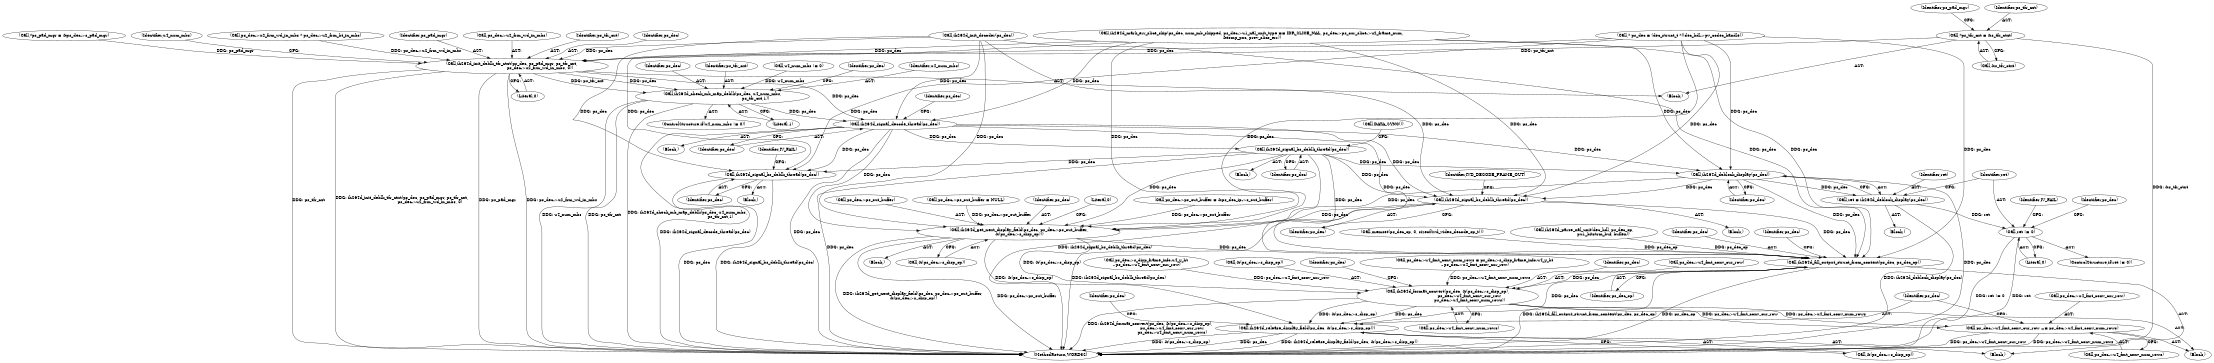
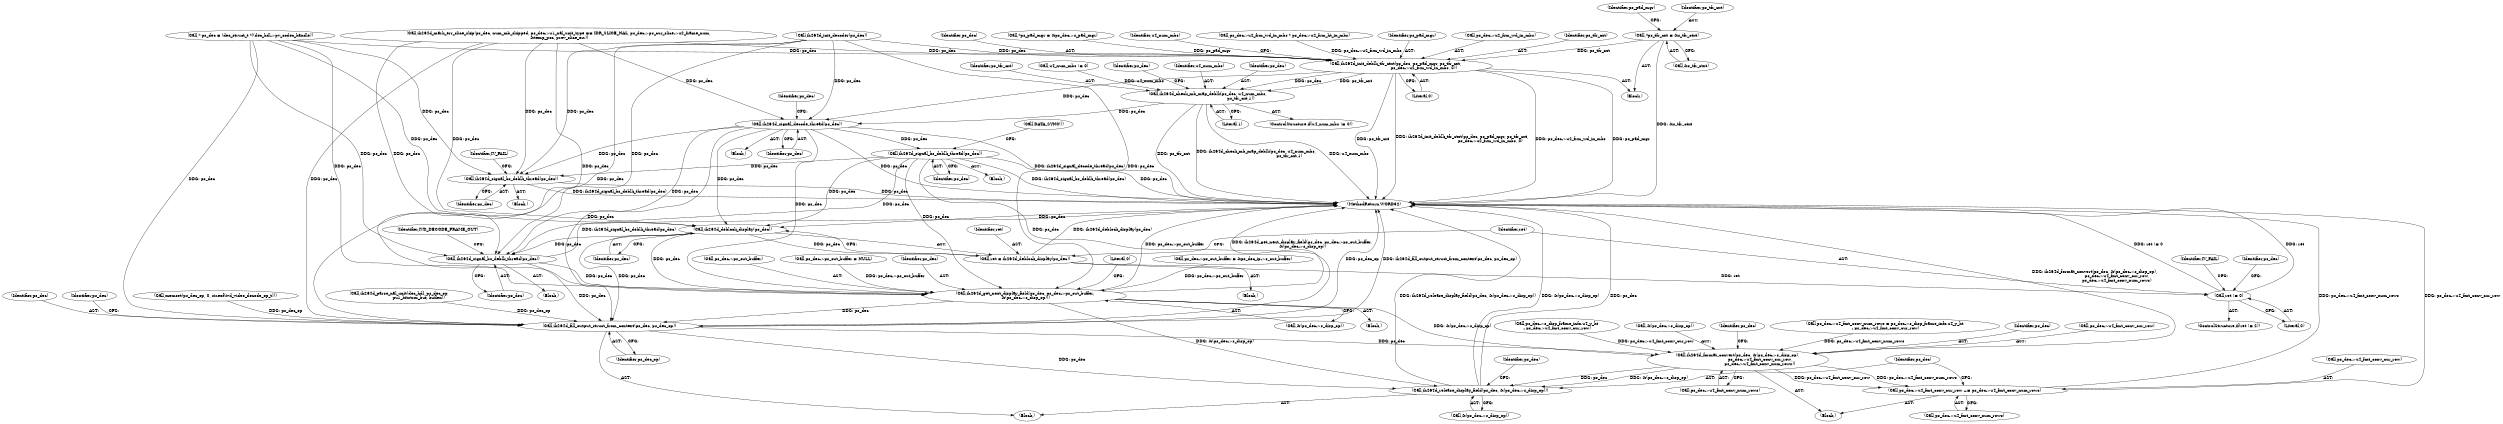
  digraph {
    n1 [label="(Call,*ps_tfr_cxt = &s_tfr_ctxt)"]
    n2 [label="(Call,ih264d_init_deblk_tfr_ctxt(ps_dec, ps_pad_mgr, ps_tfr_cxt,\n                                           ps_dec->u2_frm_wd_in_mbs, 0))"]
    n3 [label="(MethodReturn,WORD32)"]
    n4 [label="(Call,&s_tfr_ctxt)"]
    n5 [label="(Block,)"]
    n6 [label="(Call,ih264d_check_mb_map_deblk(ps_dec, u4_num_mbs,\n                                                   ps_tfr_cxt,1))"]
    n7 [label="(Call,ih264d_signal_decode_thread(ps_dec))"]
    n8 [label="(Literal,0)"]
    n9 [label="(ControlStructure,if(u4_num_mbs != 0))"]
    n10 [label="(Literal,1)"]
    n11 [label="(Call,ih264d_signal_bs_deblk_thread(ps_dec))"]
    n12 [label="(Call,ih264d_signal_bs_deblk_thread(ps_dec))"]
    n13 [label="(Call,ih264d_deblock_display(ps_dec))"]
    n14 [label="(Call,ih264d_signal_bs_deblk_thread(ps_dec))"]
    n15 [label="(Call,ih264d_get_next_display_field(ps_dec, ps_dec->ps_out_buffer,\n &(ps_dec->s_disp_op)))"]
    n16 [label="(Call,ih264d_fill_output_struct_from_context(ps_dec, ps_dec_op))"]
    n17 [label="(Block,)"]
    n18 [label="(Identifier,ps_dec)"]
    n19 [label="(Block,)"]
    n20 [label="(Identifier,ps_dec)"]
    n21 [label="(Identifier,ps_dec)"]
    n22 [label="(Block,)"]
    n23 [label="(Call,ret = ih264d_deblock_display(ps_dec))"]
    n24 [label="(Identifier,ps_dec)"]
    n25 [label="(Identifier,ps_dec)"]
    n26 [label="(Block,)"]
    n27 [label="(Call,ih264d_format_convert(ps_dec, &(ps_dec->s_disp_op),\n                                  ps_dec->u4_fmt_conv_cur_row,\n                                  ps_dec->u4_fmt_conv_num_rows))"]
    n28 [label="(Call,ih264d_release_display_field(ps_dec, &(ps_dec->s_disp_op)))"]
    n29 [label="(Block,)"]
    n30 [label="(Call,&(ps_dec->s_disp_op))"]
    n31 [label="(Identifier,ps_dec_op)"]
    n32 [label="(Block,)"]
    n33 [label="(Call,ret != 0)"]
    n34 [label="(Block,)"]
    n35 [label="(Literal,0)"]
-   n36 [label="(ControlStructure,if(ret != 0))"]
+   n36 [label="(ControlStructure,if(ret != 2))"]
    n37 [label="(Call,ps_dec->u4_fmt_conv_cur_row += ps_dec->u4_fmt_conv_num_rows)"]
    n38 [label="(Block,)"]
    n39 [label="(Call,ps_dec->u4_fmt_conv_num_rows)"]
    n40 [label="(Call,&(ps_dec->s_disp_op))"]
    n41 [label="(Call,ps_dec->u4_fmt_conv_num_rows)"]
    n42 [label="(Identifier,ps_tfr_cxt)"]
    n43 [label="(Identifier,u4_num_mbs)"]
    n44 [label="(Identifier,ps_dec)"]
    n45 [label="(Identifier,IV_FAIL)"]
    n46 [label="(Identifier,ret)"]
    n47 [label="(Identifier,ps_dec)"]
    n48 [label="(Call,*ps_pad_mgr = &ps_dec->s_pad_mgr)"]
    n49 [label="(Identifier,IV_FAIL)"]
    n50 [label="(Call,ps_dec->u4_fmt_conv_cur_row)"]
    n51 [label="(Call,ps_dec->u4_fmt_conv_num_rows = ps_dec->s_disp_frame_info.u4_y_ht\n - ps_dec->u4_fmt_conv_cur_row)"]
    n52 [label="(Call,ih264d_mark_err_slice_skip(ps_dec, num_mb_skipped, ps_dec->u1_nal_unit_type == IDR_SLICE_NAL, ps_dec->ps_cur_slice->u2_frame_num,\n &temp_poc, prev_slice_err))"]
    n53 [label="(Identifier,u4_num_mbs)"]
    n54 [label="(Call,memset(ps_dec_op, 0, sizeof(ivd_video_decode_op_t)))"]
    n55 [label="(Identifier,ps_dec)"]
    n56 [label="(Identifier,ret)"]
    n57 [label="(Call,ps_dec->u2_frm_wd_in_mbs * ps_dec->u2_frm_ht_in_mbs)"]
    n58 [label="(Call,ps_dec->ps_out_buffer = &ps_dec_ip->s_out_buffer)"]
    n59 [label="(Call,* ps_dec = (dec_struct_t *)(dec_hdl->pv_codec_handle))"]
    n60 [label="(Call,ps_dec->ps_out_buffer)"]
    n61 [label="(Call,ps_dec->ps_out_buffer = NULL)"]
    n62 [label="(Identifier,ps_pad_mgr)"]
    n63 [label="(Identifier,ps_dec)"]
    n64 [label="(Identifier,ps_dec)"]
    n65 [label="(Identifier,ps_tfr_cxt)"]
    n66 [label="(Call,ih264d_parse_nal_unit(dec_hdl, ps_dec_op,\n                              pu1_bitstrm_buf, buflen))"]
    n67 [label="(Identifier,ps_dec)"]
    n68 [label="(Call,ps_dec->u2_frm_wd_in_mbs)"]
    n69 [label="(Identifier,IVD_DECODE_FRAME_OUT)"]
    n70 [label="(Literal,0)"]
    n71 [label="(Identifier,ps_dec)"]
    n72 [label="(Identifier,ps_dec)"]
    n73 [label="(Identifier,ps_pad_mgr)"]
    n74 [label="(Call,ps_dec->u4_fmt_conv_cur_row)"]
    n75 [label="(Call,ps_dec->s_disp_frame_info.u4_y_ht\n - ps_dec->u4_fmt_conv_cur_row)"]
    n76 [label="(Identifier,ps_tfr_cxt)"]
    n77 [label="(Call,&(ps_dec->s_disp_op))"]
    n78 [label="(Identifier,ps_dec)"]
    n79 [label="(Call,ih264d_init_decoder(ps_dec))"]
    n80 [label="(Call,DATA_SYNC())"]
    n81 [label="(Identifier,ps_dec)"]
    n82 [label="(Call,u4_num_mbs != 0)"]
    n83 [label="(Identifier,ps_dec)"]
    n84 [label="(Identifier,ps_dec)"]
    n1 -> n2 [label="DDG: ps_tfr_cxt"]
    n1 -> n3 [label="DDG: &s_tfr_ctxt"]
    n1 -> n4 [label="CFG: "]
    n1 -> n5 [label="AST: "]
    n2 -> n3 [label="DDG: ps_pad_mgr"]
    n2 -> n3 [label="DDG: ps_dec->u2_frm_wd_in_mbs"]
    n2 -> n3 [label="DDG: ps_tfr_cxt"]
    n2 -> n3 [label="DDG: ih264d_init_deblk_tfr_ctxt(ps_dec, ps_pad_mgr, ps_tfr_cxt,\n                                           ps_dec->u2_frm_wd_in_mbs, 0)"]
    n2 -> n5 [label="AST: "]
    n2 -> n6 [label="DDG: ps_dec"]
    n2 -> n6 [label="DDG: ps_tfr_cxt"]
    n2 -> n7 [label="DDG: ps_dec"]
    n2 -> n8 [label="CFG: "]
    n4 -> n1 [label="AST: "]
    n6 -> n3 [label="DDG: u4_num_mbs"]
    n6 -> n3 [label="DDG: ps_tfr_cxt"]
    n6 -> n3 [label="DDG: ih264d_check_mb_map_deblk(ps_dec, u4_num_mbs,\n                                                   ps_tfr_cxt,1)"]
    n6 -> n7 [label="DDG: ps_dec"]
    n6 -> n9 [label="AST: "]
    n6 -> n10 [label="CFG: "]
    n7 -> n3 [label="DDG: ps_dec"]
    n7 -> n3 [label="DDG: ih264d_signal_decode_thread(ps_dec)"]
    n7 -> n11 [label="DDG: ps_dec"]
    n7 -> n12 [label="DDG: ps_dec"]
    n7 -> n13 [label="DDG: ps_dec"]
    n7 -> n14 [label="DDG: ps_dec"]
    n7 -> n15 [label="DDG: ps_dec"]
    n7 -> n16 [label="DDG: ps_dec"]
    n7 -> n17 [label="AST: "]
    n7 -> n18 [label="CFG: "]
    n8 -> n2 [label="AST: "]
    n10 -> n6 [label="AST: "]
    n11 -> n3 [label="DDG: ps_dec"]
    n11 -> n3 [label="DDG: ih264d_signal_bs_deblk_thread(ps_dec)"]
    n11 -> n12 [label="DDG: ps_dec"]
    n11 -> n13 [label="DDG: ps_dec"]
    n11 -> n14 [label="DDG: ps_dec"]
    n11 -> n15 [label="DDG: ps_dec"]
    n11 -> n16 [label="DDG: ps_dec"]
    n11 -> n19 [label="AST: "]
    n11 -> n20 [label="CFG: "]
    n12 -> n3 [label="DDG: ps_dec"]
    n12 -> n3 [label="DDG: ih264d_signal_bs_deblk_thread(ps_dec)"]
    n12 -> n21 [label="CFG: "]
    n12 -> n22 [label="AST: "]
-   n13 -> n3 [label="DDG: ps_dec"]
+   n3 -> n13 [label="DDG: ps_dec"]
    n13 -> n14 [label="DDG: ps_dec"]
    n13 -> n15 [label="DDG: ps_dec"]
    n13 -> n16 [label="DDG: ps_dec"]
    n13 -> n23 [label="AST: "]
    n13 -> n23 [label="DDG: ps_dec"]
    n13 -> n24 [label="CFG: "]
    n14 -> n3 [label="DDG: ih264d_signal_bs_deblk_thread(ps_dec)"]
    n14 -> n15 [label="DDG: ps_dec"]
    n14 -> n16 [label="DDG: ps_dec"]
    n14 -> n25 [label="CFG: "]
    n14 -> n26 [label="AST: "]
    n15 -> n3 [label="DDG: ps_dec->ps_out_buffer"]
    n15 -> n3 [label="DDG: ih264d_get_next_display_field(ps_dec, ps_dec->ps_out_buffer,\n &(ps_dec->s_disp_op))"]
    n15 -> n16 [label="DDG: ps_dec"]
    n15 -> n27 [label="DDG: &(ps_dec->s_disp_op)"]
    n15 -> n28 [label="DDG: &(ps_dec->s_disp_op)"]
    n15 -> n29 [label="AST: "]
    n15 -> n30 [label="CFG: "]
    n16 -> n3 [label="DDG: ih264d_fill_output_struct_from_context(ps_dec, ps_dec_op)"]
    n16 -> n3 [label="DDG: ps_dec_op"]
    n16 -> n27 [label="DDG: ps_dec"]
    n16 -> n28 [label="DDG: ps_dec"]
    n16 -> n31 [label="CFG: "]
    n16 -> n32 [label="AST: "]
    n18 -> n7 [label="AST: "]
    n20 -> n11 [label="AST: "]
    n21 -> n12 [label="AST: "]
    n23 -> n3 [label="DDG: ih264d_deblock_display(ps_dec)"]
    n23 -> n13 [label="CFG: "]
    n23 -> n33 [label="DDG: ret"]
    n23 -> n34 [label="AST: "]
    n24 -> n13 [label="AST: "]
    n25 -> n14 [label="AST: "]
    n27 -> n3 [label="DDG: ih264d_format_convert(ps_dec, &(ps_dec->s_disp_op),\n                                  ps_dec->u4_fmt_conv_cur_row,\n                                  ps_dec->u4_fmt_conv_num_rows)"]
    n27 -> n28 [label="DDG: ps_dec"]
    n27 -> n28 [label="DDG: &(ps_dec->s_disp_op)"]
    n27 -> n37 [label="DDG: ps_dec->u4_fmt_conv_num_rows"]
    n27 -> n37 [label="DDG: ps_dec->u4_fmt_conv_cur_row"]
    n27 -> n38 [label="AST: "]
    n27 -> n39 [label="CFG: "]
    n28 -> n3 [label="DDG: ps_dec"]
    n28 -> n3 [label="DDG: ih264d_release_display_field(ps_dec, &(ps_dec->s_disp_op))"]
    n28 -> n3 [label="DDG: &(ps_dec->s_disp_op)"]
    n28 -> n32 [label="AST: "]
    n28 -> n40 [label="CFG: "]
    n30 -> n15 [label="AST: "]
    n31 -> n16 [label="AST: "]
    n33 -> n3 [label="DDG: ret != 0"]
    n33 -> n3 [label="DDG: ret"]
    n33 -> n35 [label="CFG: "]
    n33 -> n36 [label="AST: "]
    n35 -> n33 [label="AST: "]
    n37 -> n3 [label="DDG: ps_dec->u4_fmt_conv_num_rows"]
    n37 -> n3 [label="DDG: ps_dec->u4_fmt_conv_cur_row"]
    n37 -> n38 [label="AST: "]
    n37 -> n41 [label="CFG: "]
    n39 -> n27 [label="AST: "]
    n40 -> n28 [label="AST: "]
    n41 -> n37 [label="AST: "]
    n42 -> n2 [label="AST: "]
    n43 -> n6 [label="AST: "]
    n44 -> n7 [label="CFG: "]
    n45 -> n12 [label="CFG: "]
    n46 -> n23 [label="CFG: "]
    n46 -> n33 [label="AST: "]
    n47 -> n2 [label="AST: "]
    n48 -> n2 [label="DDG: ps_pad_mgr"]
    n49 -> n33 [label="CFG: "]
    n50 -> n37 [label="AST: "]
    n51 -> n27 [label="DDG: ps_dec->u4_fmt_conv_num_rows"]
    n52 -> n2 [label="DDG: ps_dec"]
    n52 -> n7 [label="DDG: ps_dec"]
    n52 -> n12 [label="DDG: ps_dec"]
    n52 -> n13 [label="DDG: ps_dec"]
    n52 -> n14 [label="DDG: ps_dec"]
    n52 -> n15 [label="DDG: ps_dec"]
    n52 -> n16 [label="DDG: ps_dec"]
    n53 -> n2 [label="CFG: "]
    n54 -> n16 [label="DDG: ps_dec_op"]
    n55 -> n28 [label="CFG: "]
    n56 -> n23 [label="AST: "]
    n57 -> n2 [label="DDG: ps_dec->u2_frm_wd_in_mbs"]
    n58 -> n15 [label="DDG: ps_dec->ps_out_buffer"]
    n59 -> n2 [label="DDG: ps_dec"]
    n59 -> n12 [label="DDG: ps_dec"]
    n59 -> n13 [label="DDG: ps_dec"]
    n59 -> n14 [label="DDG: ps_dec"]
    n59 -> n15 [label="DDG: ps_dec"]
    n59 -> n16 [label="DDG: ps_dec"]
    n60 -> n15 [label="AST: "]
    n61 -> n15 [label="DDG: ps_dec->ps_out_buffer"]
    n62 -> n2 [label="AST: "]
    n63 -> n15 [label="AST: "]
    n64 -> n6 [label="AST: "]
    n65 -> n6 [label="AST: "]
    n66 -> n16 [label="DDG: ps_dec_op"]
    n67 -> n33 [label="CFG: "]
    n68 -> n2 [label="AST: "]
    n69 -> n14 [label="CFG: "]
    n70 -> n15 [label="CFG: "]
    n71 -> n16 [label="AST: "]
    n72 -> n27 [label="AST: "]
    n73 -> n1 [label="CFG: "]
    n74 -> n27 [label="AST: "]
    n75 -> n27 [label="DDG: ps_dec->u4_fmt_conv_cur_row"]
    n76 -> n1 [label="AST: "]
    n77 -> n27 [label="AST: "]
    n78 -> n16 [label="CFG: "]
    n79 -> n2 [label="DDG: ps_dec"]
    n79 -> n7 [label="DDG: ps_dec"]
    n79 -> n12 [label="DDG: ps_dec"]
    n79 -> n14 [label="DDG: ps_dec"]
    n79 -> n15 [label="DDG: ps_dec"]
    n79 -> n16 [label="DDG: ps_dec"]
    n80 -> n11 [label="CFG: "]
    n81 -> n28 [label="AST: "]
    n81 -> n37 [label="CFG: "]
    n82 -> n6 [label="DDG: u4_num_mbs"]
    n83 -> n27 [label="CFG: "]
    n84 -> n6 [label="CFG: "]
  }
